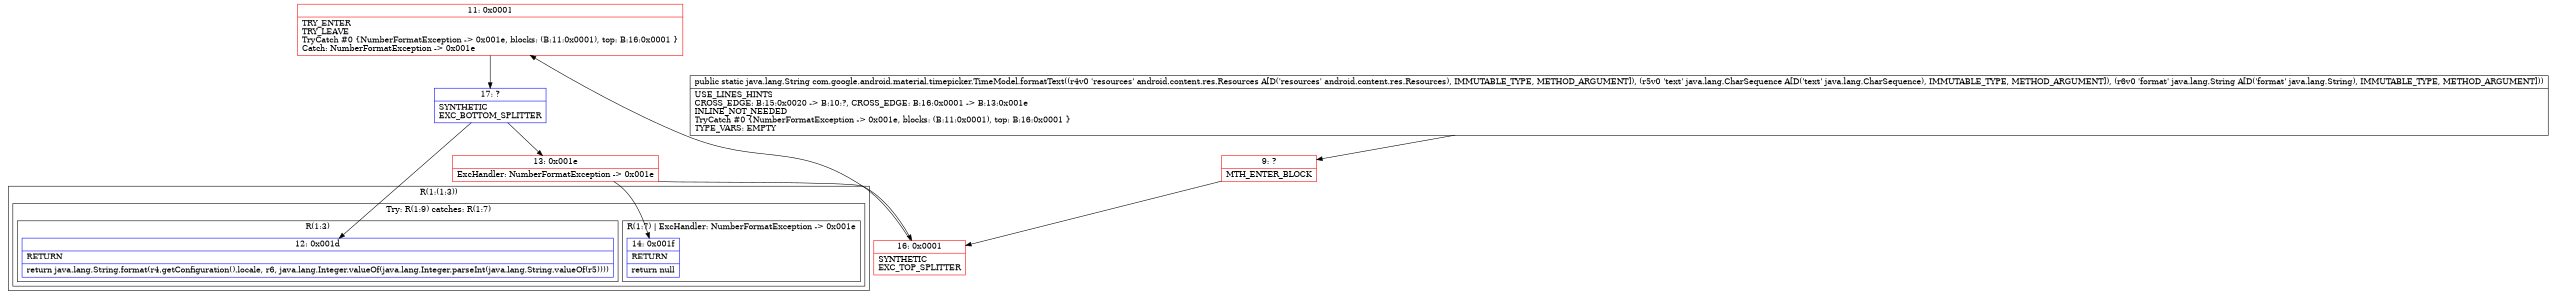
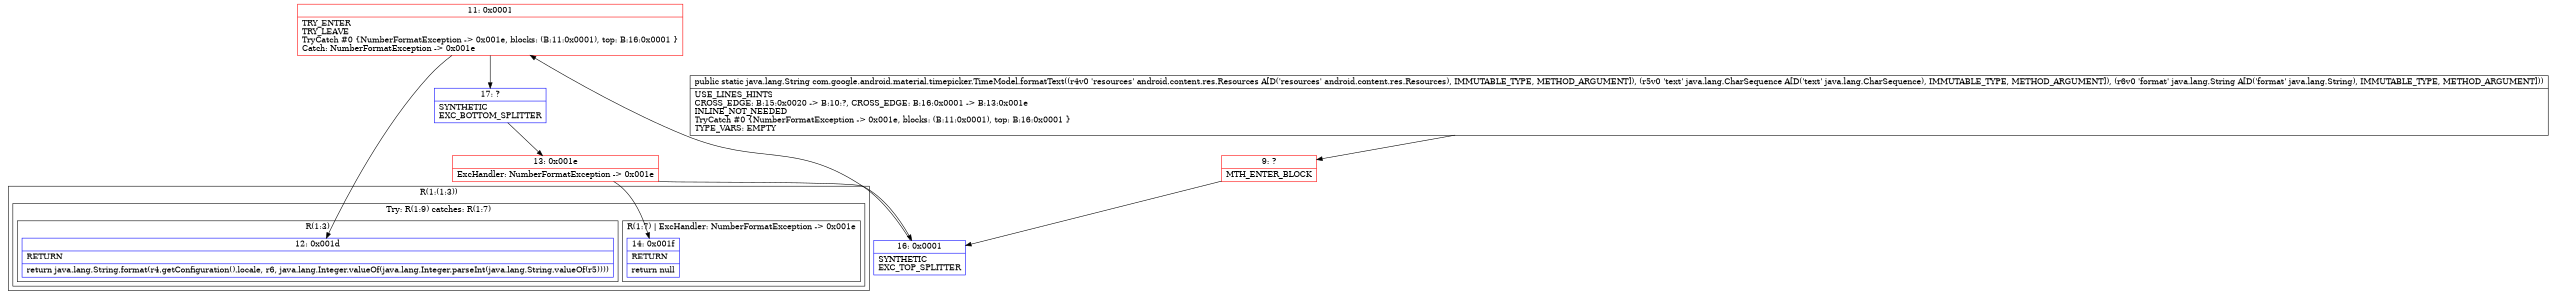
  digraph {
    node [color=red shape=record]
    n1 [color=blue label="{12\:\ 0x001d|RETURN\l|return java.lang.String.format(r4.getConfiguration().locale, r6, java.lang.Integer.valueOf(java.lang.Integer.parseInt(java.lang.String.valueOf(r5))))\l}"]
    n2 [color=blue label="{14\:\ 0x001f|RETURN\l|return null\l}"]
    n3 [label="{9\:\ ?|MTH_ENTER_BLOCK\l}"]
-   n4 [label="{16\:\ 0x0001|SYNTHETIC\lEXC_TOP_SPLITTER\l}"]
+   n4 [color=blue label="{16\:\ 0x0001|SYNTHETIC\lEXC_TOP_SPLITTER\l}"]
    n5 [label="{11\:\ 0x0001|TRY_ENTER\lTRY_LEAVE\lTryCatch #0 \{NumberFormatException \-\> 0x001e, blocks: (B:11:0x0001), top: B:16:0x0001 \}\lCatch: NumberFormatException \-\> 0x001e\l}"]
    n6 [color=blue label="{17\:\ ?|SYNTHETIC\lEXC_BOTTOM_SPLITTER\l}"]
    n7 [label="{13\:\ 0x001e|ExcHandler: NumberFormatException \-\> 0x001e\l}"]
    n8 [label="{public static java.lang.String com.google.android.material.timepicker.TimeModel.formatText((r4v0 'resources' android.content.res.Resources A[D('resources' android.content.res.Resources), IMMUTABLE_TYPE, METHOD_ARGUMENT]), (r5v0 'text' java.lang.CharSequence A[D('text' java.lang.CharSequence), IMMUTABLE_TYPE, METHOD_ARGUMENT]), (r6v0 'format' java.lang.String A[D('format' java.lang.String), IMMUTABLE_TYPE, METHOD_ARGUMENT]))  | USE_LINES_HINTS\lCROSS_EDGE: B:15:0x0020 \-\> B:10:?, CROSS_EDGE: B:16:0x0001 \-\> B:13:0x001e\lINLINE_NOT_NEEDED\lTryCatch #0 \{NumberFormatException \-\> 0x001e, blocks: (B:11:0x0001), top: B:16:0x0001 \}\lTYPE_VARS: EMPTY\l}" color=""]
    subgraph cluster_1 {
      label="R(1:(1:3))"
      subgraph cluster_2 {
        label="Try: R(1:9) catches: R(1:7)"
        subgraph cluster_3 {
          label="R(1:3)"
          n1
        }
        subgraph cluster_4 {
          label="R(1:7) | ExcHandler: NumberFormatException \-\> 0x001e\l"
          n2
        }
      }
    }
    subgraph cluster_5 {
      label="R(1:7) | ExcHandler: NumberFormatException \-\> 0x001e\l"
    }
    n3 -> n4
    n4 -> n5
-   n6 -> n1
+   n5 -> n1
    n5 -> n6
    n6 -> n7
    n7 -> n2
    n7 -> n4
    n8 -> n3
  }
